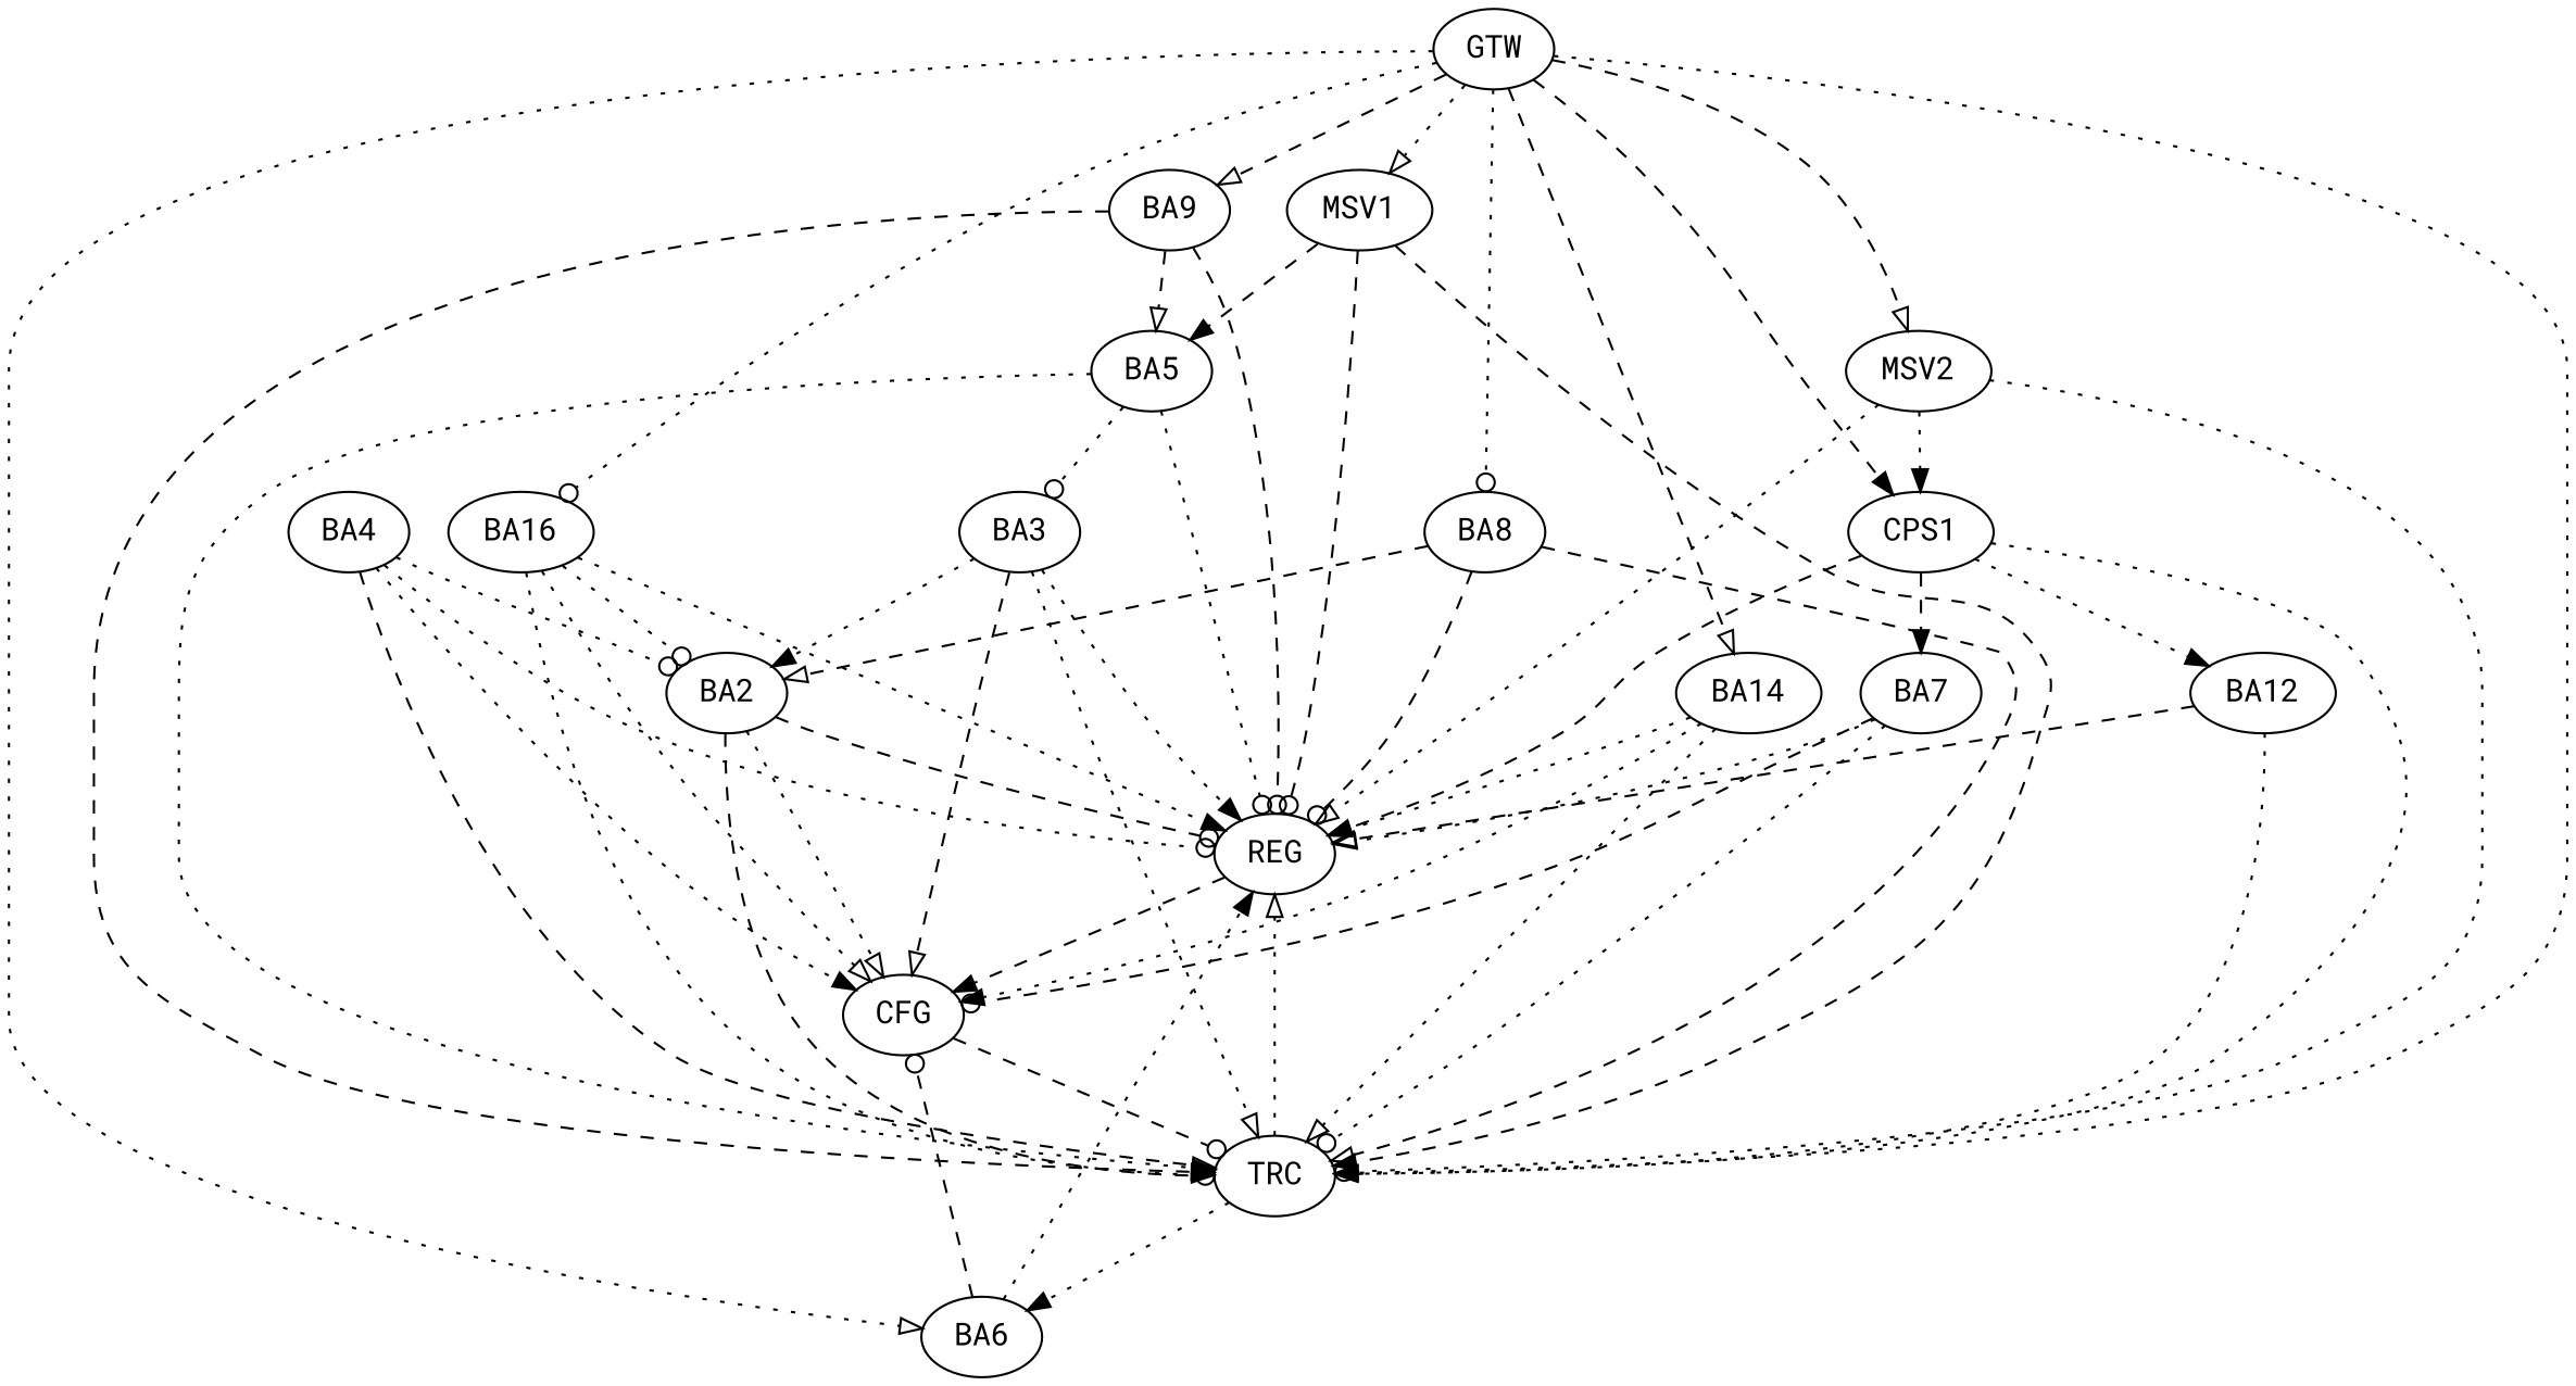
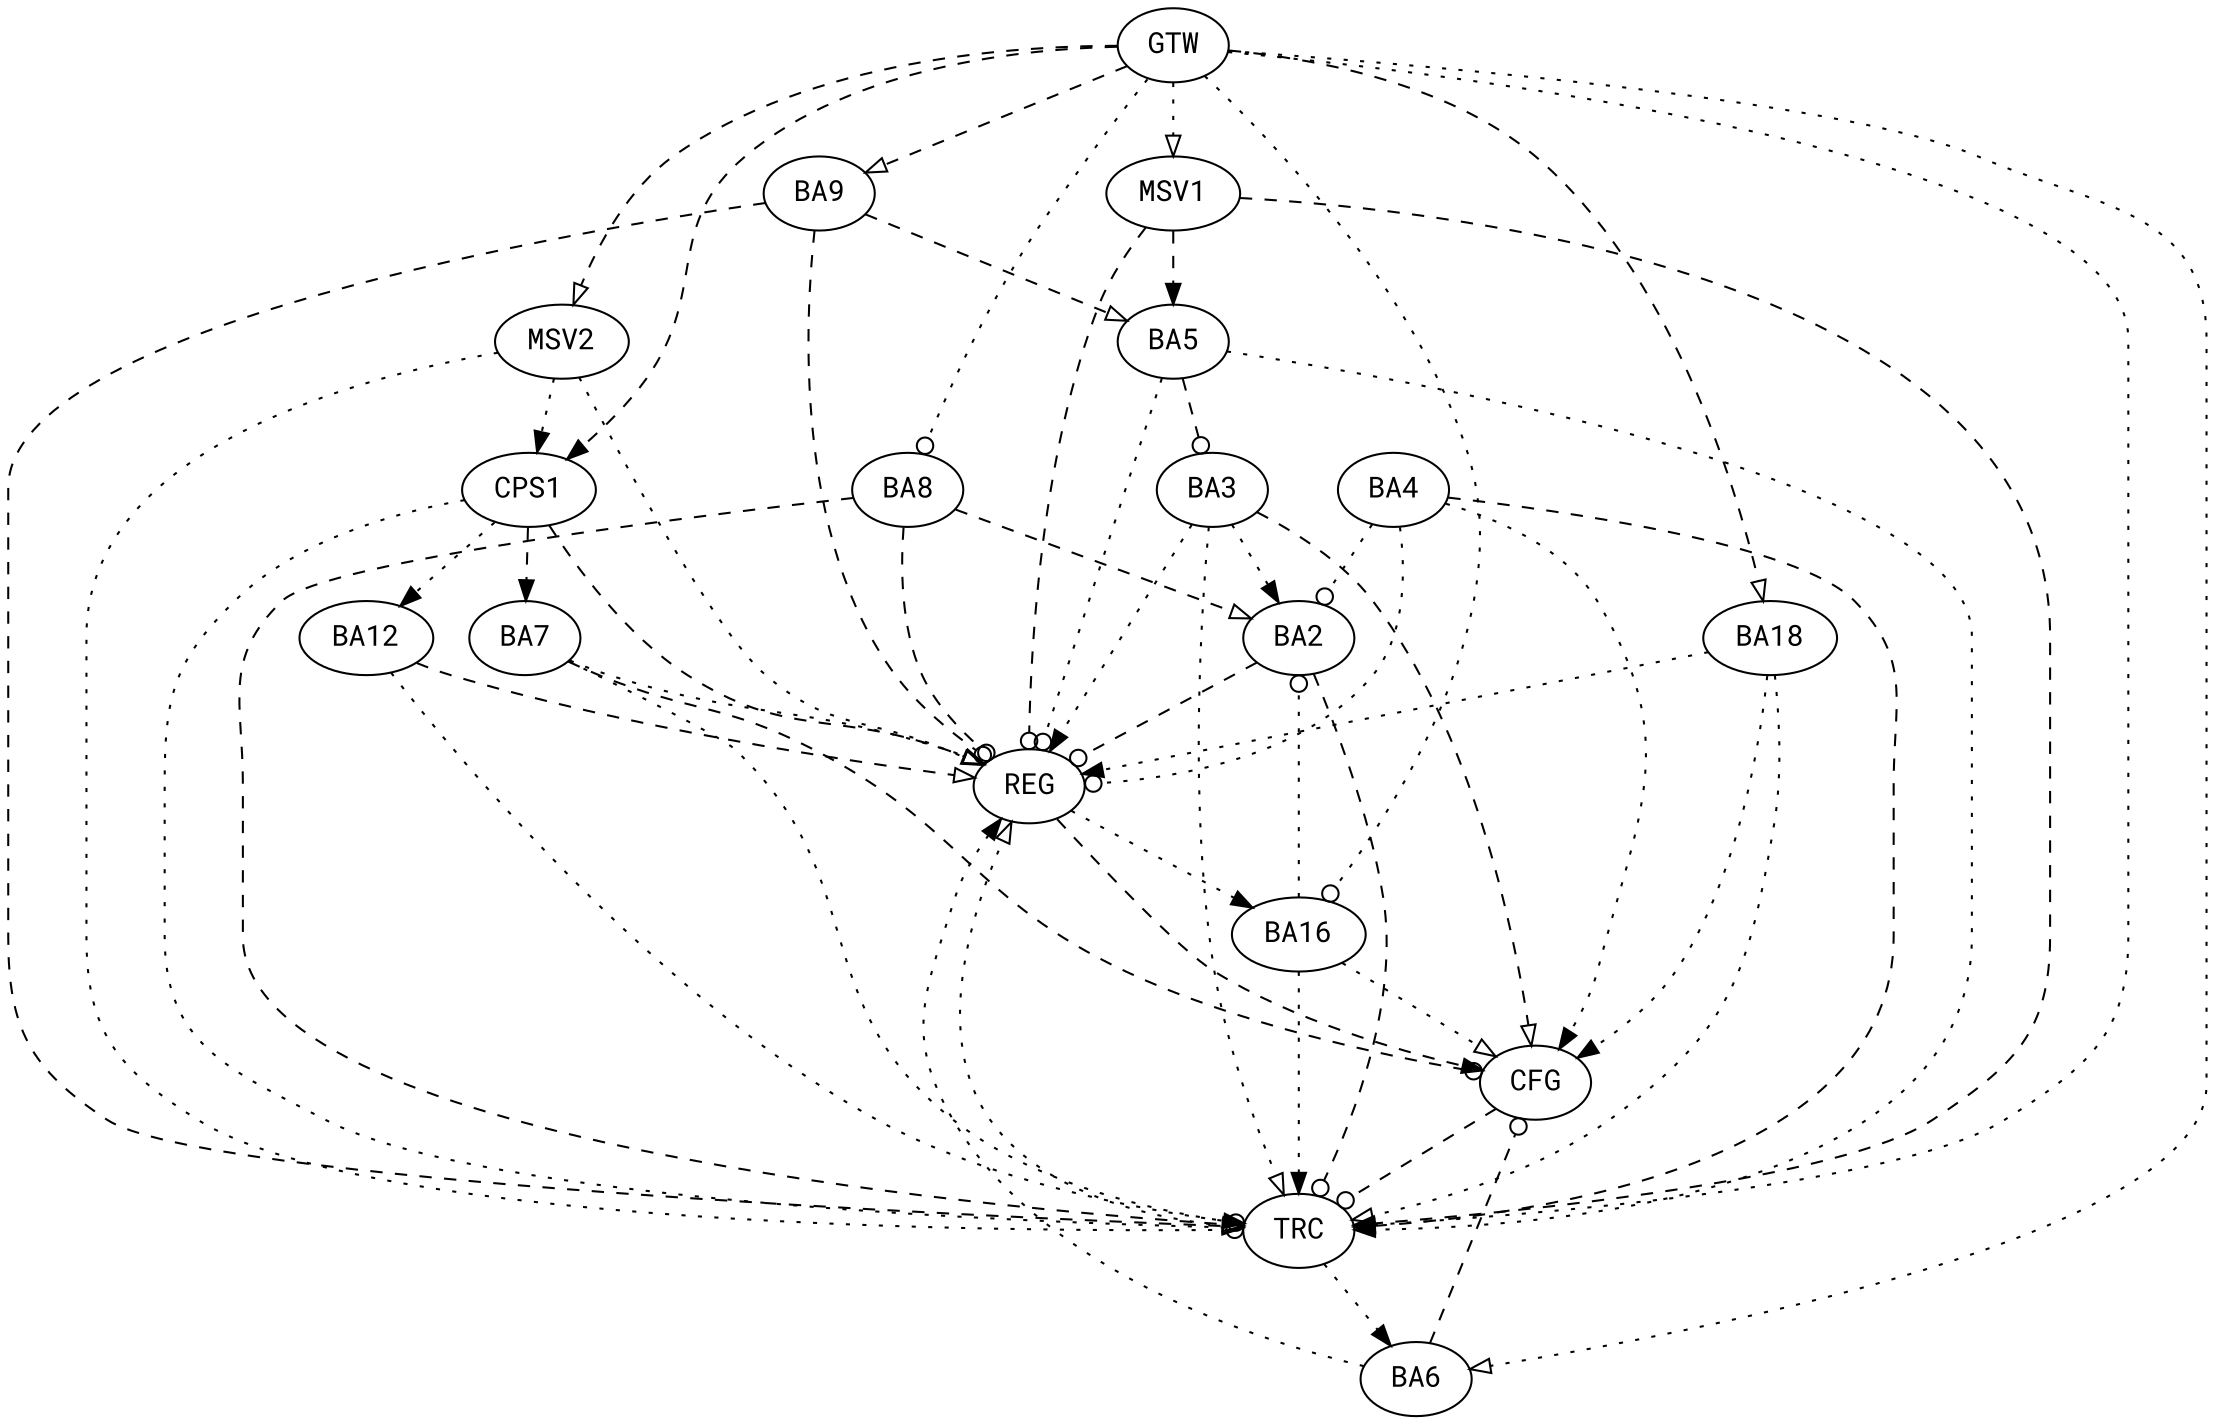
  strict digraph {
    fontname="Roboto Mono"
    node [fontname="Roboto Mono"]
    edge [arrowhead=onormal fontname="Roboto Mono" style=dotted]
    n1 [label=BA2]
    n2 [label=REG]
    n3 [label=CFG]
    n4 [label=TRC]
    n5 [label=BA6]
    n6 [label=BA3]
    n7 [label=BA4]
    n8 [label=BA5]
    n9 [label=BA7]
    n10 [label=BA8]
    n11 [label=BA9]
    n12 [label=BA16]
    n13 [label=BA12]
-   n14 [label=BA14]
+   n14 [label=BA18]
    n15 [label=CPS1]
    n16 [label=GTW]
    n17 [label=MSV1]
    n18 [label=MSV2]
    n1 -> n2 [arrowhead=odot style=dashed]
-   n1 -> n3
    n1 -> n4 [arrowhead=odot style=dashed]
    n2 -> n3 [arrowhead=normal style=dashed]
    n3 -> n4 [arrowhead=odot style=dashed]
    n4 -> n2
    n4 -> n5 [arrowhead=normal]
    n5 -> n2 [arrowhead=normal]
    n5 -> n3 [arrowhead=odot style=dashed]
    n6 -> n1 [arrowhead=normal]
    n6 -> n2 [arrowhead=normal]
    n6 -> n3 [style=dashed]
    n6 -> n4
    n7 -> n1 [arrowhead=odot]
    n7 -> n2 [arrowhead=odot]
    n7 -> n3 [arrowhead=normal]
    n7 -> n4 [style=dashed]
    n8 -> n2 [arrowhead=odot]
    n8 -> n4 [arrowhead=normal]
-   n8 -> n6 [arrowhead=odot]
+   n8 -> n6 [arrowhead=odot style=dashed]
    n9 -> n2
    n9 -> n3 [arrowhead=odot style=dashed]
    n9 -> n4 [arrowhead=odot]
    n10 -> n1 [style=dashed]
    n10 -> n2 [arrowhead=odot style=dashed]
    n10 -> n4 [style=dashed]
    n11 -> n2 [arrowhead=odot style=dashed]
    n11 -> n4 [style=dashed]
    n11 -> n8 [style=dashed]
    n12 -> n1 [arrowhead=odot]
-   n12 -> n2 [arrowhead=normal]
+   n2 -> n12 [arrowhead=normal]
    n12 -> n3
    n12 -> n4 [arrowhead=normal]
    n13 -> n2 [style=dashed]
    n13 -> n4 [arrowhead=normal]
    n14 -> n2 [arrowhead=normal]
    n14 -> n3 [arrowhead=normal]
    n14 -> n4
    n15 -> n2 [style=dashed]
    n15 -> n4
    n15 -> n9 [arrowhead=normal style=dashed]
    n15 -> n13 [arrowhead=normal]
    n16 -> n4 [arrowhead=normal]
    n16 -> n5
    n16 -> n10 [arrowhead=odot]
    n16 -> n11 [style=dashed]
    n16 -> n12 [arrowhead=odot]
    n16 -> n14 [style=dashed]
    n16 -> n15 [arrowhead=normal style=dashed]
    n16 -> n17
    n16 -> n18 [style=dashed]
    n17 -> n2 [arrowhead=odot style=dashed]
    n17 -> n4 [arrowhead=normal style=dashed]
    n17 -> n8 [arrowhead=normal style=dashed]
    n18 -> n2
    n18 -> n4 [arrowhead=odot]
    n18 -> n15 [arrowhead=normal]
  }
